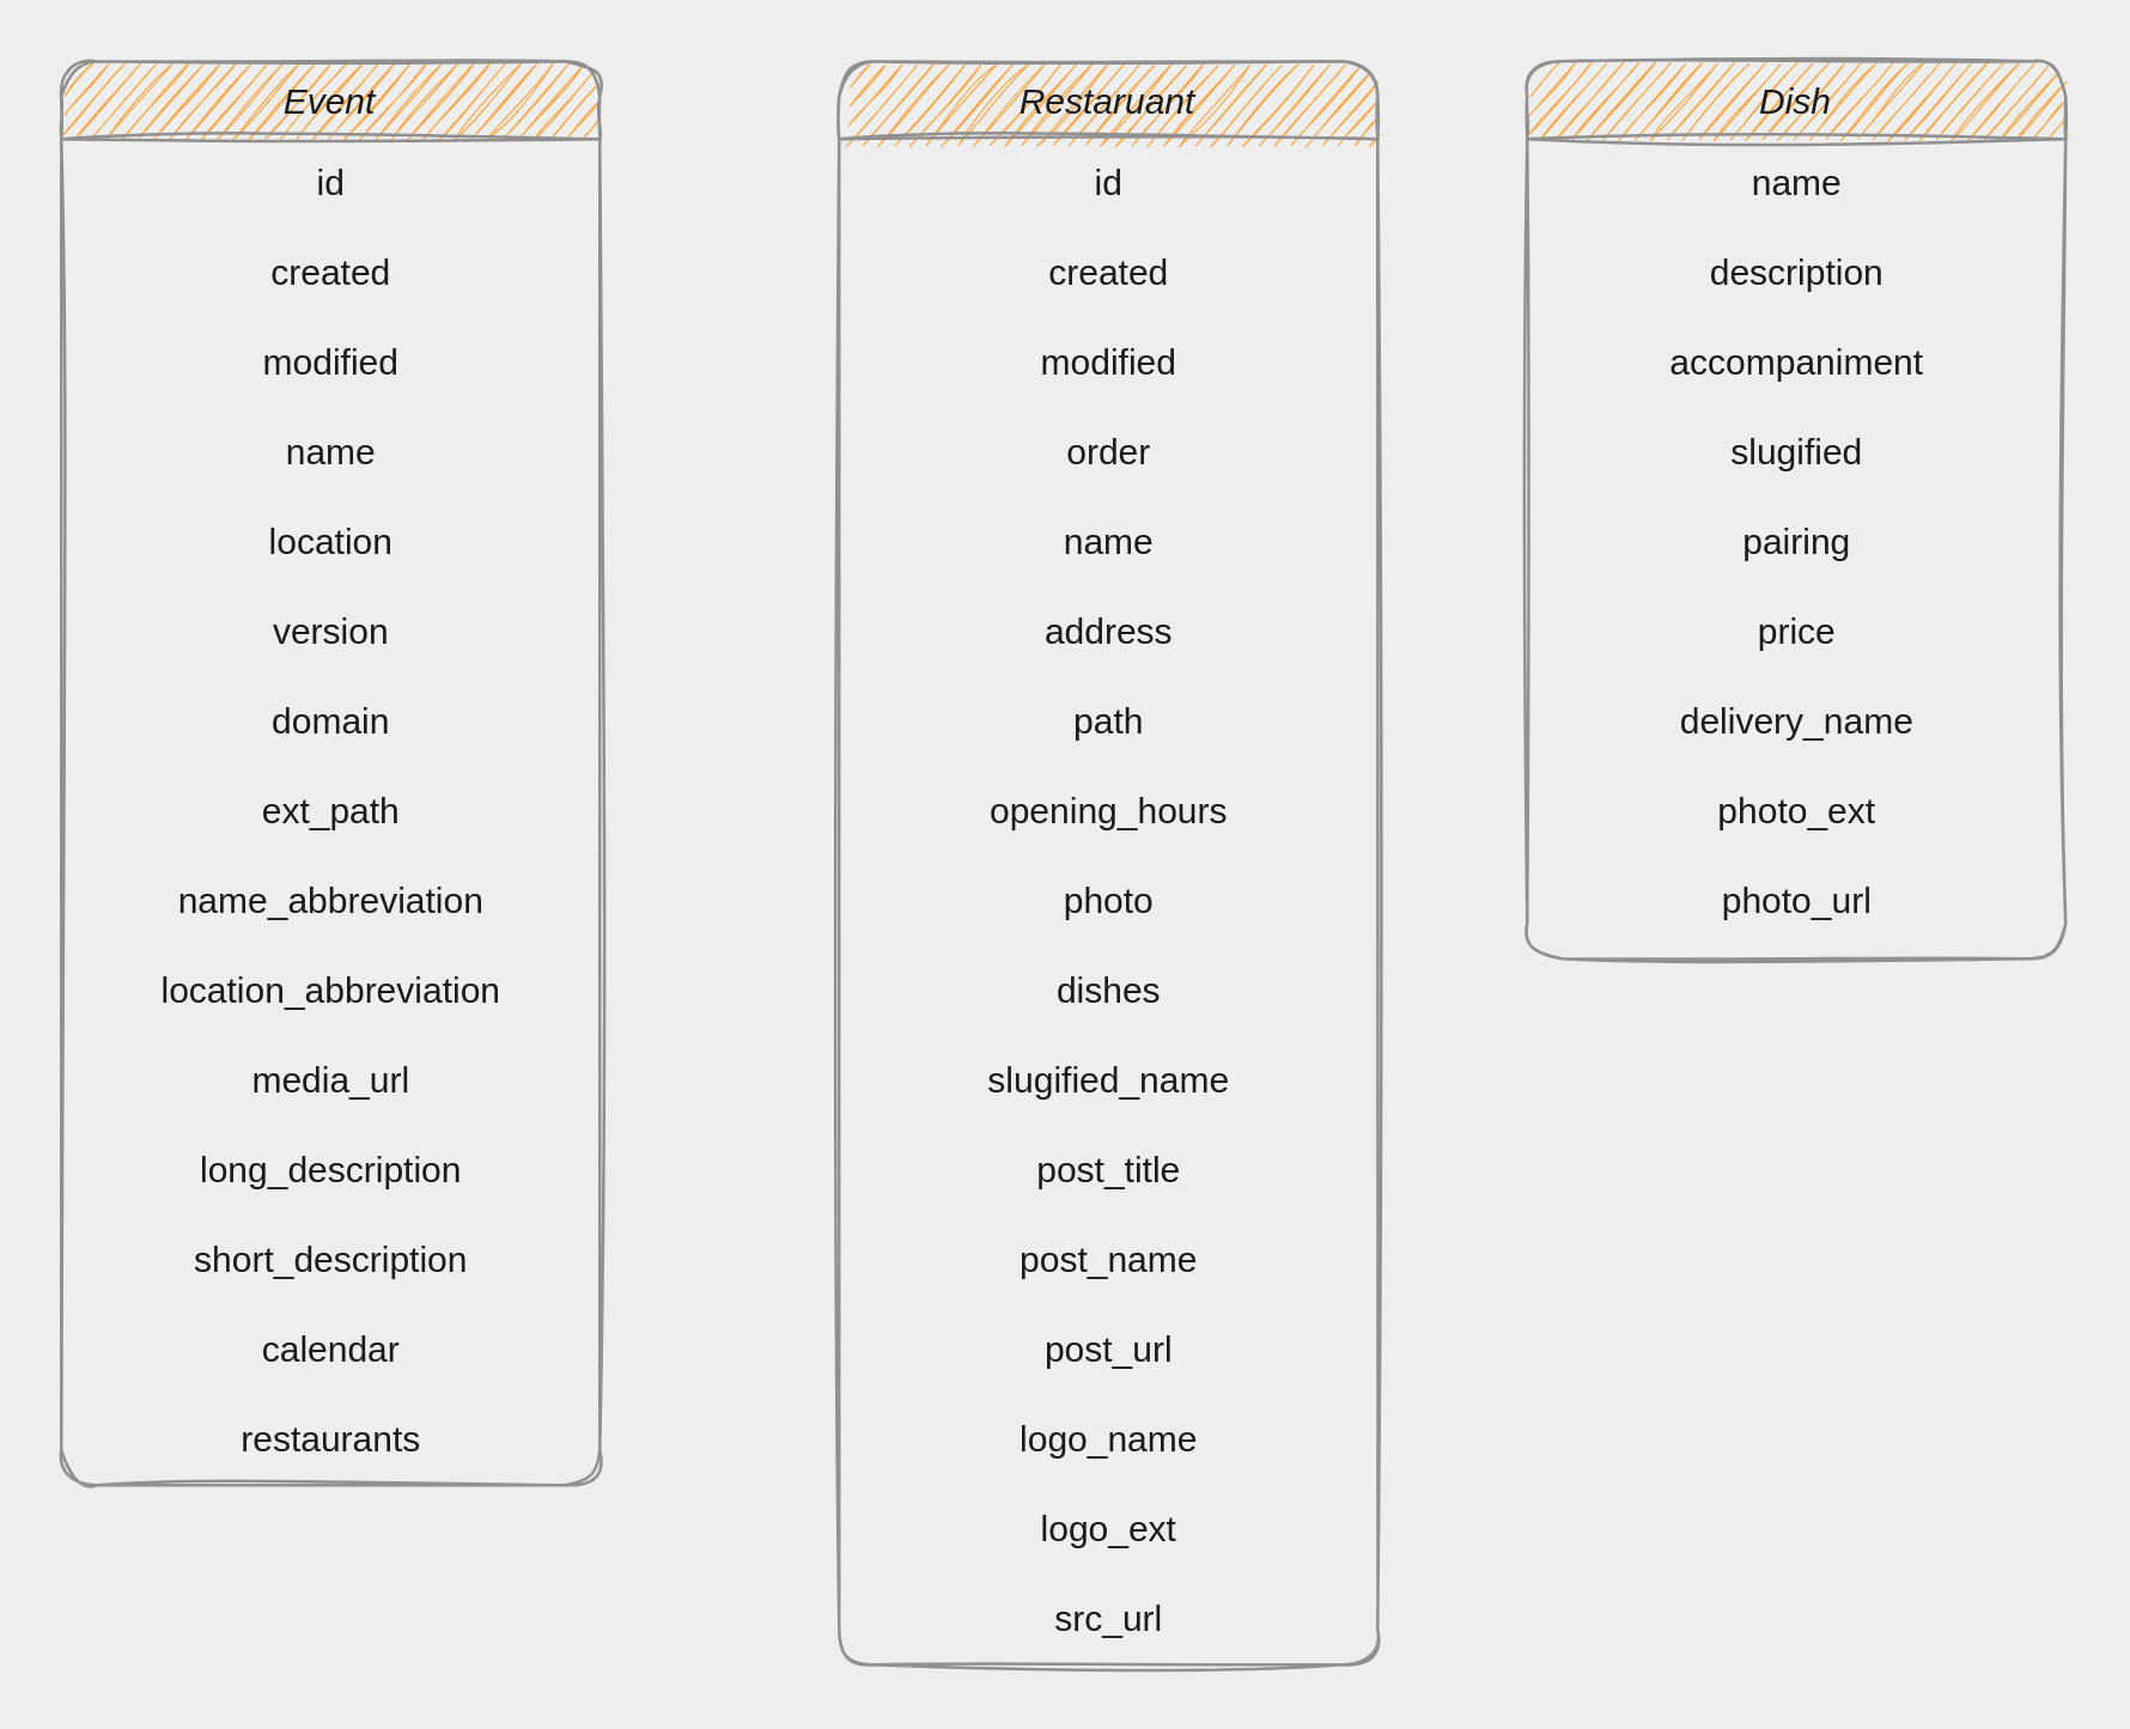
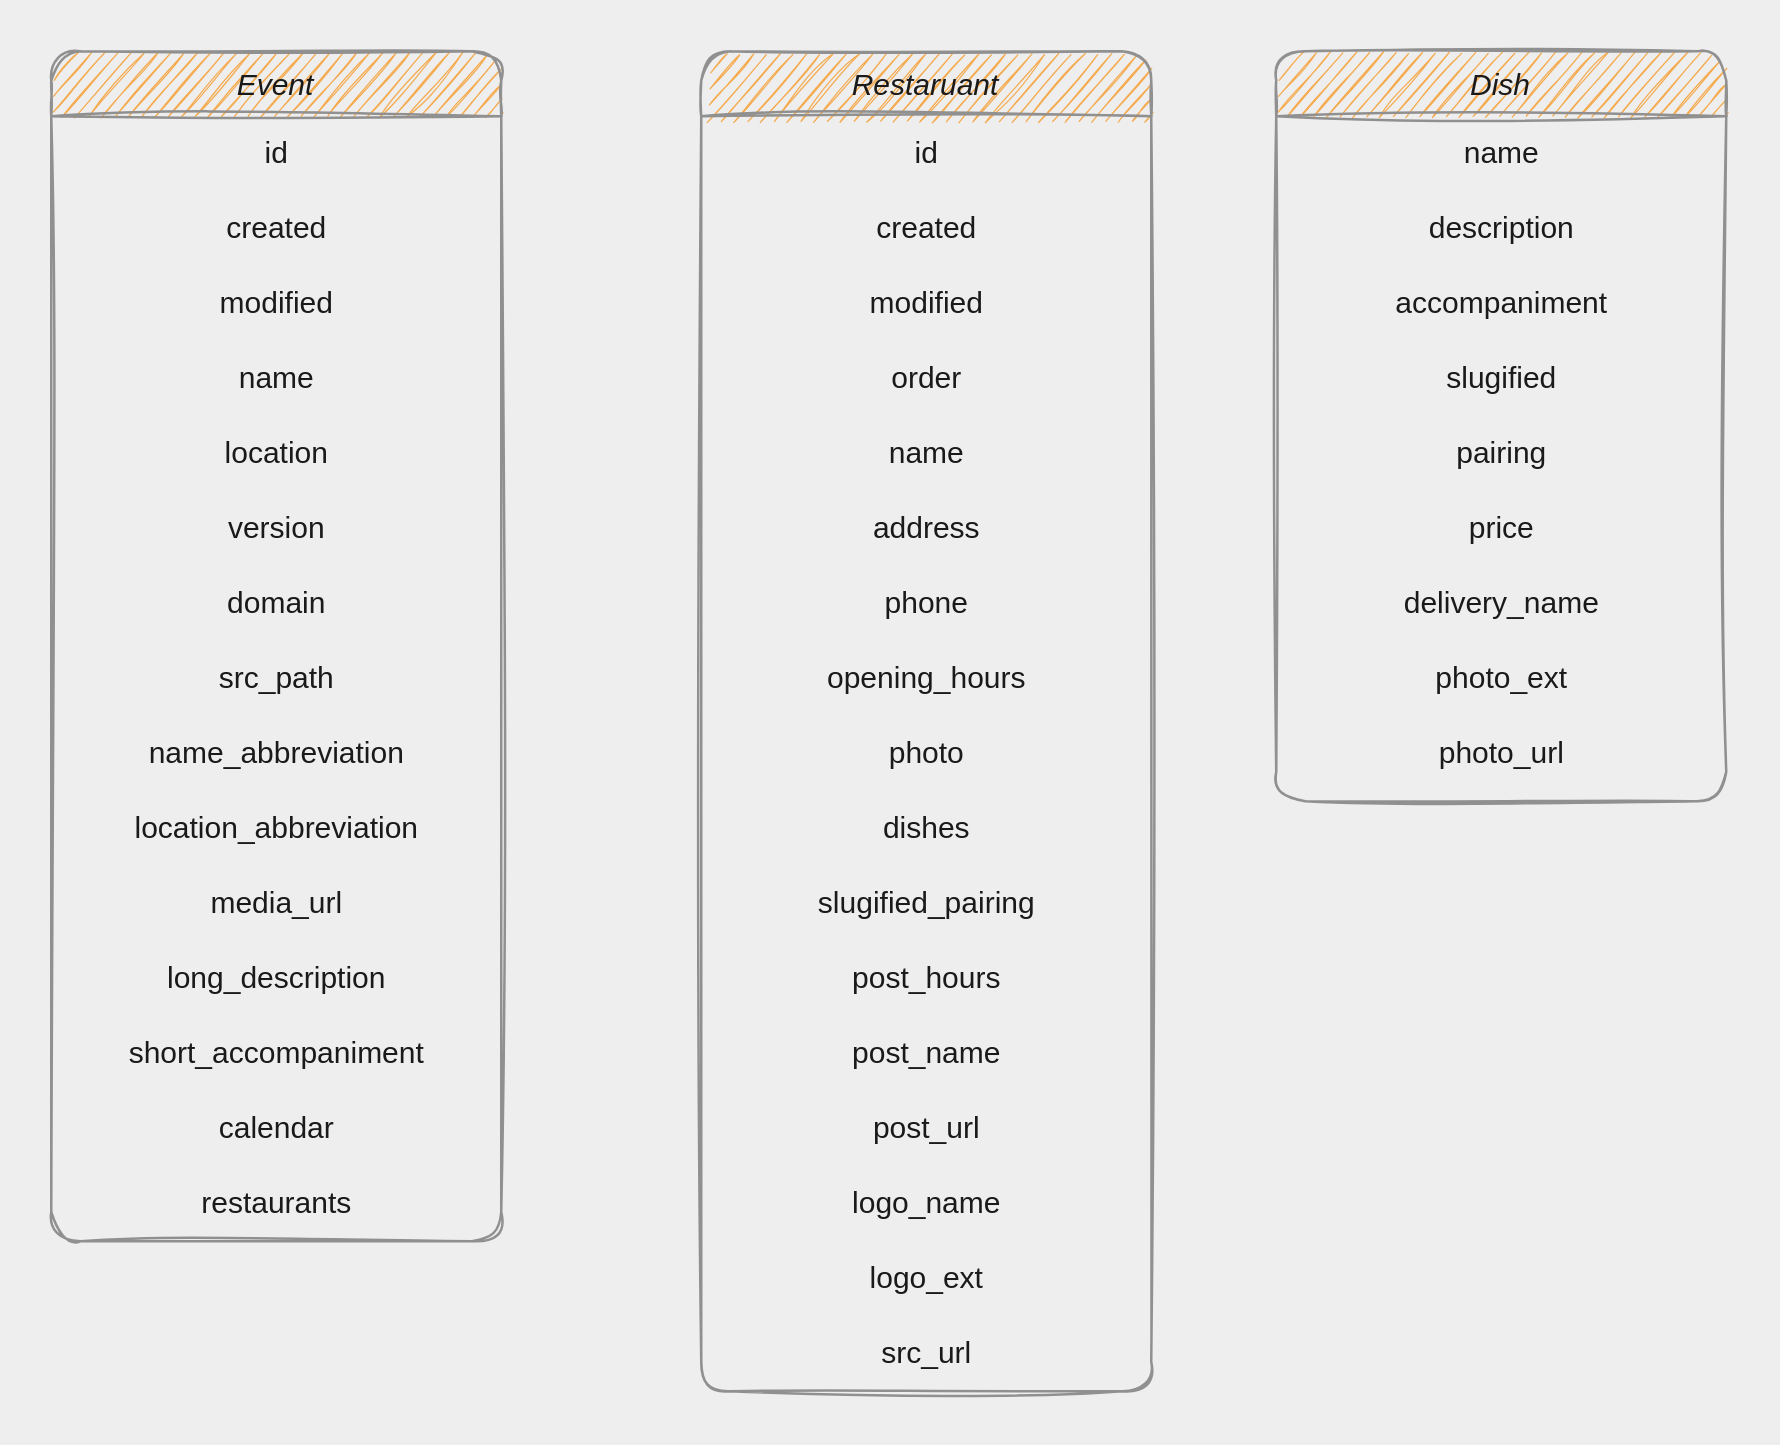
  <mxCell id="0" />
  <mxCell id="1" parent="0" />
  <mxCell id="2" value="Event" style="swimlane;fontStyle=2;align=center;verticalAlign=top;childLayout=stackLayout;horizontal=1;startSize=26;horizontalStack=0;resizeParent=1;resizeLast=0;collapsible=1;marginBottom=0;rounded=1;shadow=0;strokeWidth=1;fillColor=#F5AB50;strokeColor=#909090;fontColor=#1A1A1A;sketch=1;" parent="1" vertex="1"><mxGeometry x="20" y="20" width="180" height="476" as="geometry"><mxRectangle x="130" y="40" width="160" height="26" as="alternateBounds" /></mxGeometry></mxCell>
  <mxCell id="3" value="id" style="text;html=1;align=center;verticalAlign=middle;resizable=0;points=[];autosize=1;strokeColor=none;fillColor=none;fontColor=#1A1A1A;sketch=1;rounded=1;" vertex="1" parent="2"><mxGeometry y="26" width="180" height="30" as="geometry" /></mxCell>
  <mxCell id="4" value="created" style="text;html=1;align=center;verticalAlign=middle;resizable=0;points=[];autosize=1;strokeColor=none;fillColor=none;fontColor=#1A1A1A;sketch=1;rounded=1;" vertex="1" parent="2"><mxGeometry y="56" width="180" height="30" as="geometry" /></mxCell>
  <mxCell id="5" value="modified" style="text;html=1;align=center;verticalAlign=middle;resizable=0;points=[];autosize=1;strokeColor=none;fillColor=none;fontColor=#1A1A1A;sketch=1;rounded=1;" vertex="1" parent="2"><mxGeometry y="86" width="180" height="30" as="geometry" /></mxCell>
  <mxCell id="6" value="name" style="text;html=1;align=center;verticalAlign=middle;resizable=0;points=[];autosize=1;strokeColor=none;fillColor=none;fontColor=#1A1A1A;sketch=1;rounded=1;" vertex="1" parent="2"><mxGeometry y="116" width="180" height="30" as="geometry" /></mxCell>
  <mxCell id="7" value="location" style="text;html=1;align=center;verticalAlign=middle;resizable=0;points=[];autosize=1;strokeColor=none;fillColor=none;fontColor=#1A1A1A;sketch=1;rounded=1;" vertex="1" parent="2"><mxGeometry y="146" width="180" height="30" as="geometry" /></mxCell>
  <mxCell id="8" value="version" style="text;html=1;align=center;verticalAlign=middle;resizable=0;points=[];autosize=1;strokeColor=none;fillColor=none;fontColor=#1A1A1A;sketch=1;rounded=1;" vertex="1" parent="2"><mxGeometry y="176" width="180" height="30" as="geometry" /></mxCell>
  <mxCell id="9" value="domain" style="text;html=1;align=center;verticalAlign=middle;resizable=0;points=[];autosize=1;strokeColor=none;fillColor=none;fontColor=#1A1A1A;sketch=1;rounded=1;" vertex="1" parent="2"><mxGeometry y="206" width="180" height="30" as="geometry" /></mxCell>
- <mxCell id="10" value="ext_path" style="text;html=1;align=center;verticalAlign=middle;resizable=0;points=[];autosize=1;strokeColor=none;fillColor=none;fontColor=#1A1A1A;sketch=1;rounded=1;" vertex="1" parent="2"><mxGeometry y="236" width="180" height="30" as="geometry" /></mxCell>
+ <mxCell id="10" value="src_path" style="text;html=1;align=center;verticalAlign=middle;resizable=0;points=[];autosize=1;strokeColor=none;fillColor=none;fontColor=#1A1A1A;sketch=1;rounded=1;" vertex="1" parent="2"><mxGeometry y="236" width="180" height="30" as="geometry" /></mxCell>
  <mxCell id="11" value="name_abbreviation" style="text;html=1;align=center;verticalAlign=middle;resizable=0;points=[];autosize=1;strokeColor=none;fillColor=none;fontColor=#1A1A1A;sketch=1;rounded=1;" vertex="1" parent="2"><mxGeometry y="266" width="180" height="30" as="geometry" /></mxCell>
  <mxCell id="12" value="location_abbreviation" style="text;html=1;align=center;verticalAlign=middle;resizable=0;points=[];autosize=1;strokeColor=none;fillColor=none;fontColor=#1A1A1A;sketch=1;rounded=1;" vertex="1" parent="2"><mxGeometry y="296" width="180" height="30" as="geometry" /></mxCell>
  <mxCell id="13" value="media_url" style="text;html=1;align=center;verticalAlign=middle;resizable=0;points=[];autosize=1;strokeColor=none;fillColor=none;fontColor=#1A1A1A;sketch=1;rounded=1;" vertex="1" parent="2"><mxGeometry y="326" width="180" height="30" as="geometry" /></mxCell>
  <mxCell id="14" value="long_description" style="text;html=1;align=center;verticalAlign=middle;resizable=0;points=[];autosize=1;strokeColor=none;fillColor=none;fontColor=#1A1A1A;sketch=1;rounded=1;" vertex="1" parent="2"><mxGeometry y="356" width="180" height="30" as="geometry" /></mxCell>
- <mxCell id="15" value="short_description" style="text;html=1;align=center;verticalAlign=middle;resizable=0;points=[];autosize=1;strokeColor=none;fillColor=none;fontColor=#1A1A1A;sketch=1;rounded=1;" vertex="1" parent="2"><mxGeometry y="386" width="180" height="30" as="geometry" /></mxCell>
+ <mxCell id="15" value="short_accompaniment" style="text;html=1;align=center;verticalAlign=middle;resizable=0;points=[];autosize=1;strokeColor=none;fillColor=none;fontColor=#1A1A1A;sketch=1;rounded=1;" vertex="1" parent="2"><mxGeometry y="386" width="180" height="30" as="geometry" /></mxCell>
  <mxCell id="16" value="calendar" style="text;html=1;align=center;verticalAlign=middle;resizable=0;points=[];autosize=1;strokeColor=none;fillColor=none;fontColor=#1A1A1A;sketch=1;rounded=1;" vertex="1" parent="2"><mxGeometry y="416" width="180" height="30" as="geometry" /></mxCell>
  <mxCell id="17" value="restaurants" style="text;html=1;align=center;verticalAlign=middle;resizable=0;points=[];autosize=1;strokeColor=none;fillColor=none;fontColor=#1A1A1A;sketch=1;rounded=1;" vertex="1" parent="2"><mxGeometry y="446" width="180" height="30" as="geometry" /></mxCell>
  <mxCell id="18" value="Restaruant" style="swimlane;fontStyle=2;align=center;verticalAlign=top;childLayout=stackLayout;horizontal=1;startSize=26;horizontalStack=0;resizeParent=1;resizeLast=0;collapsible=1;marginBottom=0;rounded=1;shadow=0;strokeWidth=1;fillColor=#F5AB50;strokeColor=#909090;fontColor=#1A1A1A;sketch=1;" vertex="1" parent="1"><mxGeometry x="280" y="20" width="180" height="536" as="geometry"><mxRectangle x="130" y="40" width="160" height="26" as="alternateBounds" /></mxGeometry></mxCell>
  <mxCell id="19" value="id" style="text;html=1;align=center;verticalAlign=middle;resizable=0;points=[];autosize=1;strokeColor=none;fillColor=none;fontColor=#1A1A1A;sketch=1;rounded=1;" vertex="1" parent="18"><mxGeometry y="26" width="180" height="30" as="geometry" /></mxCell>
  <mxCell id="20" value="created" style="text;html=1;align=center;verticalAlign=middle;resizable=0;points=[];autosize=1;strokeColor=none;fillColor=none;fontColor=#1A1A1A;sketch=1;rounded=1;" vertex="1" parent="18"><mxGeometry y="56" width="180" height="30" as="geometry" /></mxCell>
  <mxCell id="21" value="modified" style="text;html=1;align=center;verticalAlign=middle;resizable=0;points=[];autosize=1;strokeColor=none;fillColor=none;fontColor=#1A1A1A;sketch=1;rounded=1;" vertex="1" parent="18"><mxGeometry y="86" width="180" height="30" as="geometry" /></mxCell>
  <mxCell id="22" value="order" style="text;html=1;align=center;verticalAlign=middle;resizable=0;points=[];autosize=1;strokeColor=none;fillColor=none;fontColor=#1A1A1A;sketch=1;rounded=1;" vertex="1" parent="18"><mxGeometry y="116" width="180" height="30" as="geometry" /></mxCell>
  <mxCell id="23" value="name" style="text;html=1;align=center;verticalAlign=middle;resizable=0;points=[];autosize=1;strokeColor=none;fillColor=none;fontColor=#1A1A1A;sketch=1;rounded=1;" vertex="1" parent="18"><mxGeometry y="146" width="180" height="30" as="geometry" /></mxCell>
  <mxCell id="24" value="address" style="text;html=1;align=center;verticalAlign=middle;resizable=0;points=[];autosize=1;strokeColor=none;fillColor=none;fontColor=#1A1A1A;sketch=1;rounded=1;" vertex="1" parent="18"><mxGeometry y="176" width="180" height="30" as="geometry" /></mxCell>
- <mxCell id="25" value="path" style="text;html=1;align=center;verticalAlign=middle;resizable=0;points=[];autosize=1;strokeColor=none;fillColor=none;fontColor=#1A1A1A;sketch=1;rounded=1;" vertex="1" parent="18"><mxGeometry y="206" width="180" height="30" as="geometry" /></mxCell>
+ <mxCell id="25" value="phone" style="text;html=1;align=center;verticalAlign=middle;resizable=0;points=[];autosize=1;strokeColor=none;fillColor=none;fontColor=#1A1A1A;sketch=1;rounded=1;" vertex="1" parent="18"><mxGeometry y="206" width="180" height="30" as="geometry" /></mxCell>
  <mxCell id="26" value="opening_hours" style="text;html=1;align=center;verticalAlign=middle;resizable=0;points=[];autosize=1;strokeColor=none;fillColor=none;fontColor=#1A1A1A;sketch=1;rounded=1;" vertex="1" parent="18"><mxGeometry y="236" width="180" height="30" as="geometry" /></mxCell>
  <mxCell id="27" value="photo" style="text;html=1;align=center;verticalAlign=middle;resizable=0;points=[];autosize=1;strokeColor=none;fillColor=none;fontColor=#1A1A1A;sketch=1;rounded=1;" vertex="1" parent="18"><mxGeometry y="266" width="180" height="30" as="geometry" /></mxCell>
  <mxCell id="28" value="dishes" style="text;html=1;align=center;verticalAlign=middle;resizable=0;points=[];autosize=1;strokeColor=none;fillColor=none;fontColor=#1A1A1A;sketch=1;rounded=1;" vertex="1" parent="18"><mxGeometry y="296" width="180" height="30" as="geometry" /></mxCell>
- <mxCell id="29" value="slugified_name" style="text;html=1;align=center;verticalAlign=middle;resizable=0;points=[];autosize=1;strokeColor=none;fillColor=none;fontColor=#1A1A1A;sketch=1;rounded=1;" vertex="1" parent="18"><mxGeometry y="326" width="180" height="30" as="geometry" /></mxCell>
- <mxCell id="30" value="post_title" style="text;html=1;align=center;verticalAlign=middle;resizable=0;points=[];autosize=1;strokeColor=none;fillColor=none;fontColor=#1A1A1A;sketch=1;rounded=1;" vertex="1" parent="18"><mxGeometry y="356" width="180" height="30" as="geometry" /></mxCell>
+ <mxCell id="29" value="slugified_pairing" style="text;html=1;align=center;verticalAlign=middle;resizable=0;points=[];autosize=1;strokeColor=none;fillColor=none;fontColor=#1A1A1A;sketch=1;rounded=1;" vertex="1" parent="18"><mxGeometry y="326" width="180" height="30" as="geometry" /></mxCell>
+ <mxCell id="30" value="post_hours" style="text;html=1;align=center;verticalAlign=middle;resizable=0;points=[];autosize=1;strokeColor=none;fillColor=none;fontColor=#1A1A1A;sketch=1;rounded=1;" vertex="1" parent="18"><mxGeometry y="356" width="180" height="30" as="geometry" /></mxCell>
  <mxCell id="31" value="post_name" style="text;html=1;align=center;verticalAlign=middle;resizable=0;points=[];autosize=1;strokeColor=none;fillColor=none;fontColor=#1A1A1A;sketch=1;rounded=1;" vertex="1" parent="18"><mxGeometry y="386" width="180" height="30" as="geometry" /></mxCell>
  <mxCell id="32" value="post_url" style="text;html=1;align=center;verticalAlign=middle;resizable=0;points=[];autosize=1;strokeColor=none;fillColor=none;fontColor=#1A1A1A;sketch=1;rounded=1;" vertex="1" parent="18"><mxGeometry y="416" width="180" height="30" as="geometry" /></mxCell>
  <mxCell id="33" value="logo_name" style="text;html=1;align=center;verticalAlign=middle;resizable=0;points=[];autosize=1;strokeColor=none;fillColor=none;fontColor=#1A1A1A;sketch=1;rounded=1;" vertex="1" parent="18"><mxGeometry y="446" width="180" height="30" as="geometry" /></mxCell>
  <mxCell id="34" value="logo_ext" style="text;html=1;align=center;verticalAlign=middle;resizable=0;points=[];autosize=1;strokeColor=none;fillColor=none;fontColor=#1A1A1A;sketch=1;rounded=1;" vertex="1" parent="18"><mxGeometry y="476" width="180" height="30" as="geometry" /></mxCell>
  <mxCell id="35" value="src_url" style="text;html=1;align=center;verticalAlign=middle;resizable=0;points=[];autosize=1;strokeColor=none;fillColor=none;fontColor=#1A1A1A;sketch=1;rounded=1;" vertex="1" parent="18"><mxGeometry y="506" width="180" height="30" as="geometry" /></mxCell>
  <mxCell id="36" value="Dish" style="swimlane;fontStyle=2;align=center;verticalAlign=top;childLayout=stackLayout;horizontal=1;startSize=26;horizontalStack=0;resizeParent=1;resizeLast=0;collapsible=1;marginBottom=0;rounded=1;shadow=0;strokeWidth=1;fillColor=#F5AB50;strokeColor=#909090;fontColor=#1A1A1A;sketch=1;" vertex="1" parent="1"><mxGeometry x="510" y="20" width="180" height="300" as="geometry"><mxRectangle x="130" y="40" width="160" height="26" as="alternateBounds" /></mxGeometry></mxCell>
  <mxCell id="37" value="name" style="text;html=1;align=center;verticalAlign=middle;resizable=0;points=[];autosize=1;strokeColor=none;fillColor=none;fontColor=#1A1A1A;sketch=1;rounded=1;" vertex="1" parent="36"><mxGeometry y="26" width="180" height="30" as="geometry" /></mxCell>
  <mxCell id="38" value="description" style="text;html=1;align=center;verticalAlign=middle;resizable=0;points=[];autosize=1;strokeColor=none;fillColor=none;fontColor=#1A1A1A;sketch=1;rounded=1;" vertex="1" parent="36"><mxGeometry y="56" width="180" height="30" as="geometry" /></mxCell>
  <mxCell id="39" value="accompaniment" style="text;html=1;align=center;verticalAlign=middle;resizable=0;points=[];autosize=1;strokeColor=none;fillColor=none;fontColor=#1A1A1A;sketch=1;rounded=1;" vertex="1" parent="36"><mxGeometry y="86" width="180" height="30" as="geometry" /></mxCell>
  <mxCell id="40" value="slugified" style="text;html=1;align=center;verticalAlign=middle;resizable=0;points=[];autosize=1;strokeColor=none;fillColor=none;fontColor=#1A1A1A;sketch=1;rounded=1;" vertex="1" parent="36"><mxGeometry y="116" width="180" height="30" as="geometry" /></mxCell>
  <mxCell id="41" value="pairing" style="text;html=1;align=center;verticalAlign=middle;resizable=0;points=[];autosize=1;strokeColor=none;fillColor=none;fontColor=#1A1A1A;sketch=1;rounded=1;" vertex="1" parent="36"><mxGeometry y="146" width="180" height="30" as="geometry" /></mxCell>
  <mxCell id="42" value="price" style="text;html=1;align=center;verticalAlign=middle;resizable=0;points=[];autosize=1;strokeColor=none;fillColor=none;fontColor=#1A1A1A;sketch=1;rounded=1;" vertex="1" parent="36"><mxGeometry y="176" width="180" height="30" as="geometry" /></mxCell>
  <mxCell id="43" value="delivery_name" style="text;html=1;align=center;verticalAlign=middle;resizable=0;points=[];autosize=1;strokeColor=none;fillColor=none;fontColor=#1A1A1A;sketch=1;rounded=1;" vertex="1" parent="36"><mxGeometry y="206" width="180" height="30" as="geometry" /></mxCell>
  <mxCell id="44" value="photo_ext" style="text;html=1;align=center;verticalAlign=middle;resizable=0;points=[];autosize=1;strokeColor=none;fillColor=none;fontColor=#1A1A1A;sketch=1;rounded=1;" vertex="1" parent="36"><mxGeometry y="236" width="180" height="30" as="geometry" /></mxCell>
  <mxCell id="45" value="photo_url" style="text;html=1;align=center;verticalAlign=middle;resizable=0;points=[];autosize=1;strokeColor=none;fillColor=none;fontColor=#1A1A1A;sketch=1;rounded=1;" vertex="1" parent="36"><mxGeometry y="266" width="180" height="30" as="geometry" /></mxCell>
